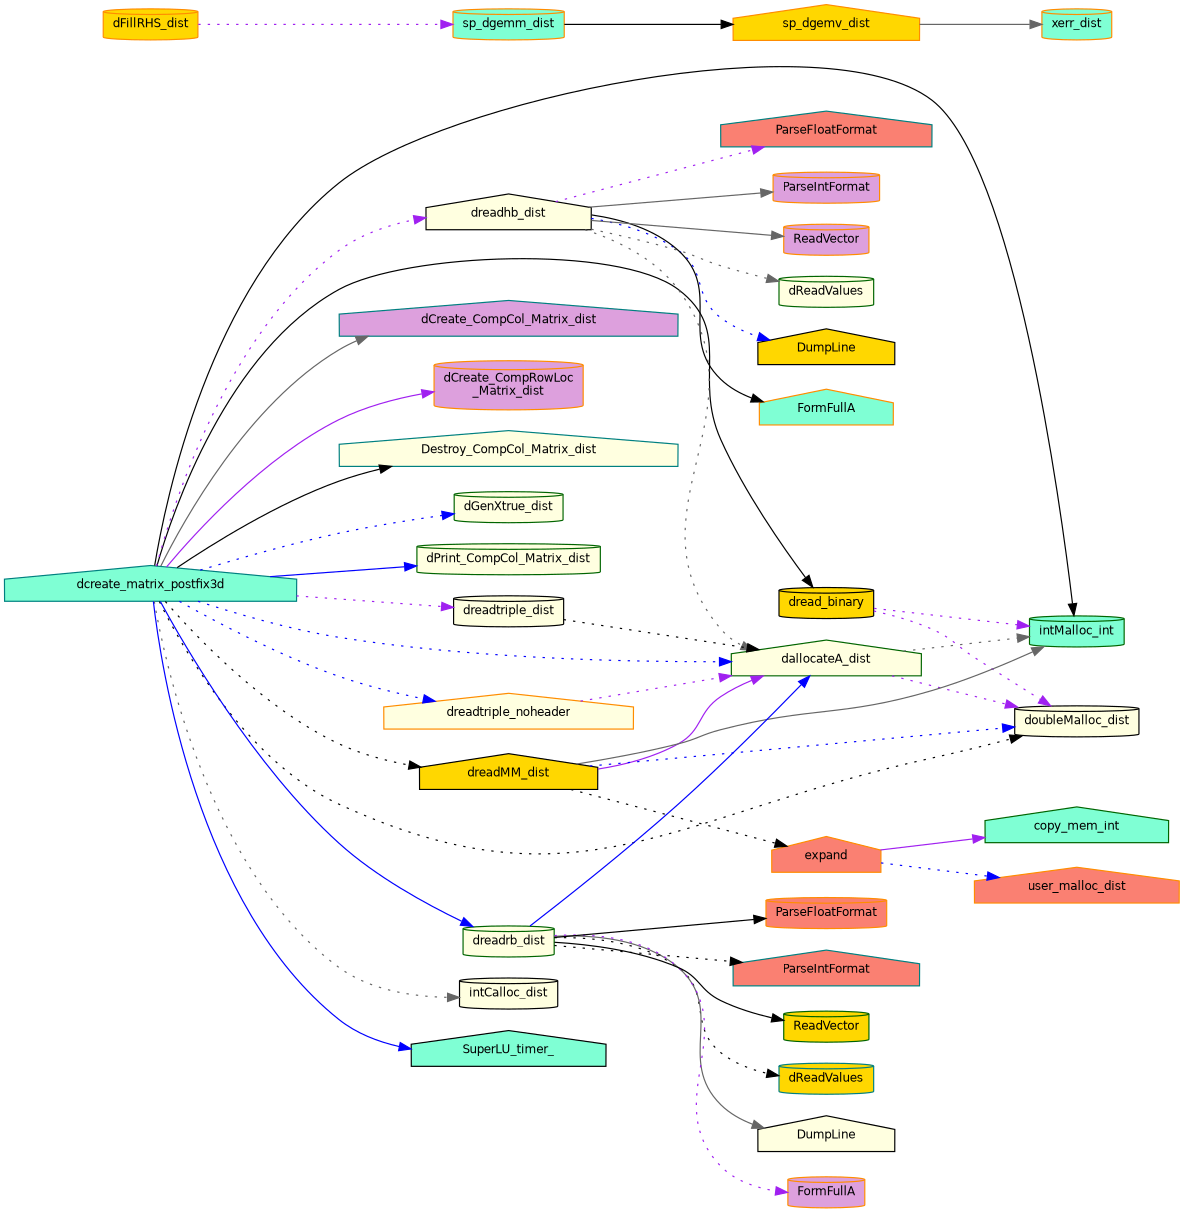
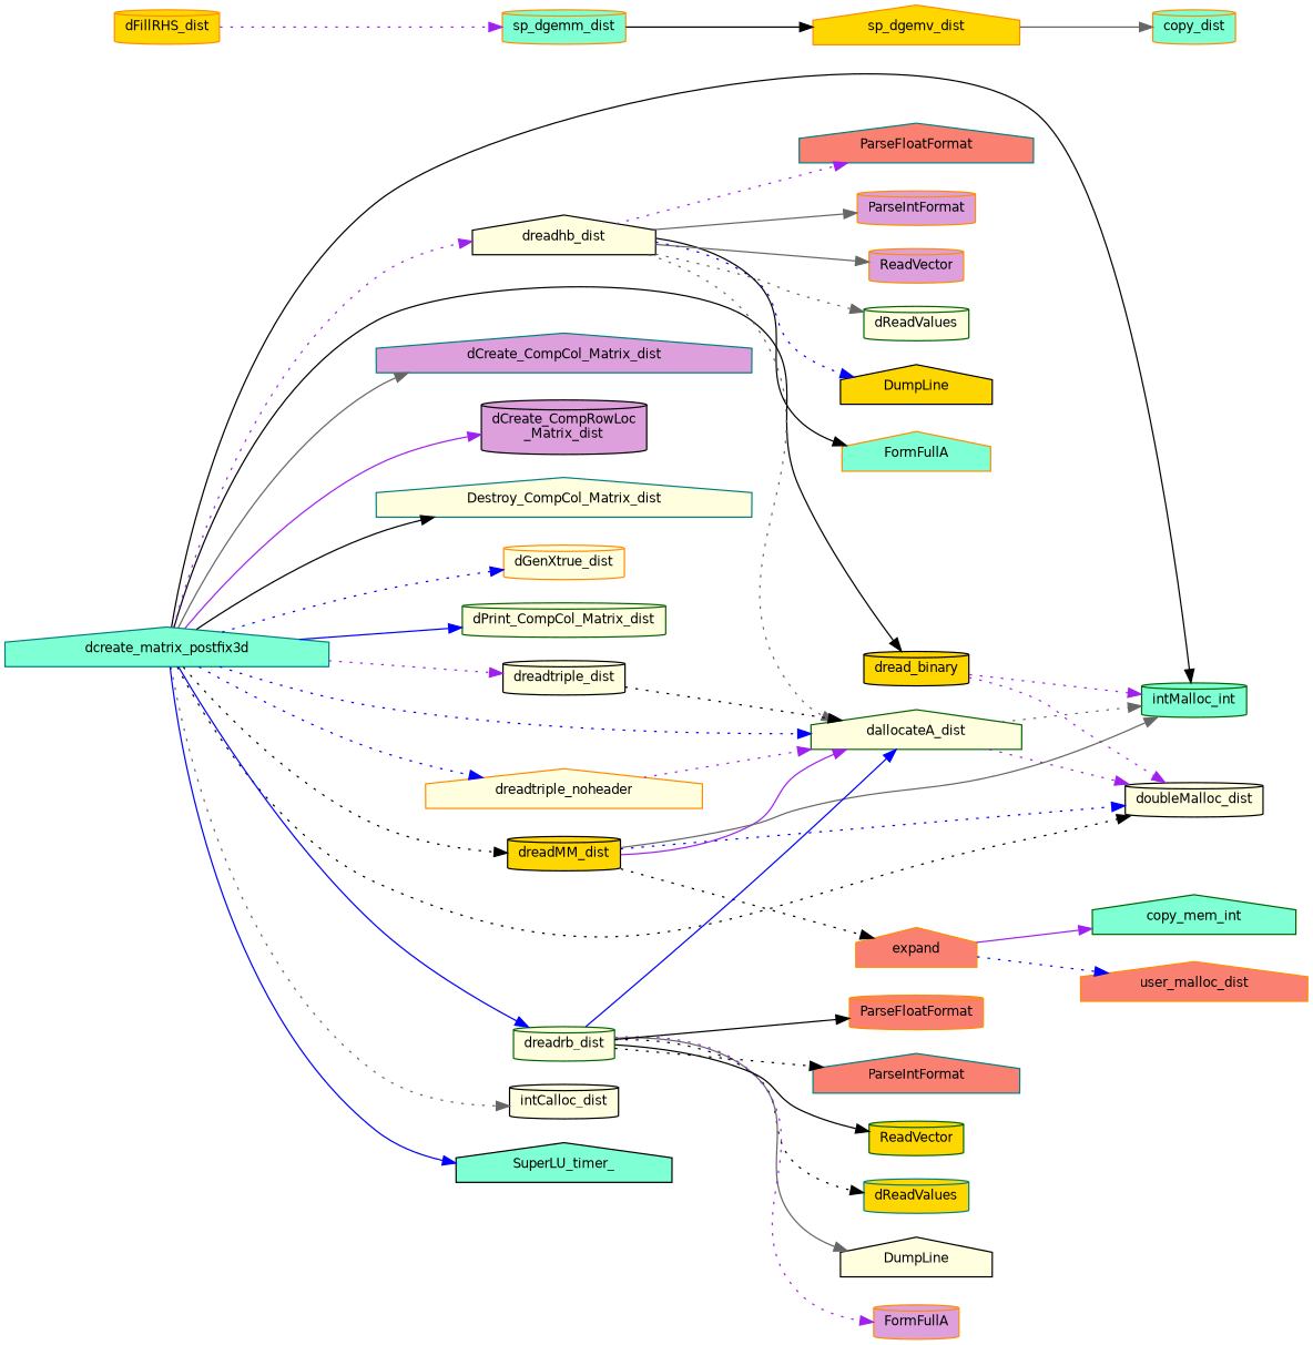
  digraph {
    rankdir=LR
    node [color=darkorange fillcolor=lightyellow fontname=Helvetica fontsize=10 shape=cylinder style=filled]
    edge [color=black fontname=Helvetica fontsize=10 labelfontname=Helvetica labelfontsize=10 style=dotted]
    n1 [color=teal fillcolor=aquamarine fontcolor=black height=0.2 label=dcreate_matrix_postfix3d shape=house width=0.4]
    n2 [color=darkgreen height=0.2 label=dallocateA_dist shape=house width=0.4]
    n3 [color=black height=0.2 label=doubleMalloc_dist width=0.4]
    n4 [color=darkgreen fillcolor=aquamarine height=0.2 label=intMalloc_int width=0.4]
    n5 [color=teal fillcolor=plum height=0.2 label=dCreate_CompCol_Matrix_dist shape=house width=0.4]
-   n6 [fillcolor=plum height=0.2 label="dCreate_CompRowLoc\l_Matrix_dist" width=0.4]
+   n6 [color=black fillcolor=plum height=0.2 label="dCreate_CompRowLoc\l_Matrix_dist" width=0.4]
    n7 [color=teal height=0.2 label=Destroy_CompCol_Matrix_dist shape=house width=0.4]
-   n8 [color=darkgreen height=0.2 label=dGenXtrue_dist width=0.4]
+   n8 [height=0.2 label=dGenXtrue_dist width=0.4]
    n9 [color=darkgreen height=0.2 label=dPrint_CompCol_Matrix_dist width=0.4]
    n10 [color=black fillcolor=gold height=0.2 label=dread_binary width=0.4]
    n11 [color=black height=0.2 label=dreadhb_dist shape=house width=0.4]
-   n12 [color=black fillcolor=gold height=0.2 label=dreadMM_dist shape=house width=0.4]
+   n12 [color=black fillcolor=gold height=0.2 label=dreadMM_dist width=0.4]
    n13 [color=darkgreen height=0.2 label=dreadrb_dist width=0.4]
    n14 [color=black height=0.2 label=dreadtriple_dist width=0.4]
    n15 [height=0.2 label=dreadtriple_noheader shape=house width=0.4]
    n16 [color=black height=0.2 label=intCalloc_dist width=0.4]
    n17 [color=black fillcolor=aquamarine height=0.2 label=SuperLU_timer_ shape=house width=0.4]
    n18 [fillcolor=gold height=0.2 label=dFillRHS_dist width=0.4]
    n19 [fillcolor=aquamarine height=0.2 label=sp_dgemm_dist width=0.4]
    n20 [color=darkgreen height=0.2 label=dReadValues width=0.4]
    n21 [color=black fillcolor=gold height=0.2 label=DumpLine shape=house width=0.4]
    n22 [fillcolor=aquamarine height=0.2 label=FormFullA shape=house width=0.4]
    n23 [color=teal fillcolor=salmon height=0.2 label=ParseFloatFormat shape=house width=0.4]
    n24 [fillcolor=plum height=0.2 label=ParseIntFormat width=0.4]
    n25 [fillcolor=plum height=0.2 label=ReadVector width=0.4]
    n26 [fillcolor=salmon height=0.2 label=expand shape=house width=0.4]
    n27 [color=teal fillcolor=gold height=0.2 label=dReadValues width=0.4]
    n28 [color=black height=0.2 label=DumpLine shape=house width=0.4]
    n29 [fillcolor=plum height=0.2 label=FormFullA width=0.4]
    n30 [fillcolor=salmon height=0.2 label=ParseFloatFormat width=0.4]
    n31 [color=teal fillcolor=salmon height=0.2 label=ParseIntFormat shape=house width=0.4]
    n32 [color=darkgreen fillcolor=gold height=0.2 label=ReadVector width=0.4]
    n33 [fillcolor=gold height=0.2 label=sp_dgemv_dist shape=house width=0.4]
-   n34 [fillcolor=aquamarine height=0.2 label=xerr_dist width=0.4]
+   n34 [fillcolor=aquamarine height=0.2 label=copy_dist width=0.4]
    n35 [color=darkgreen fillcolor=aquamarine height=0.2 label=copy_mem_int shape=house width=0.4]
    n36 [fillcolor=salmon height=0.2 label=user_malloc_dist shape=house width=0.4]
    n1 -> n2 [color=blue]
    n1 -> n3
    n1 -> n4 [style=solid]
    n1 -> n5 [color=gray40 style=solid]
    n1 -> n6 [color=purple style=solid]
    n1 -> n7 [style=solid]
    n1 -> n8 [color=blue]
    n1 -> n9 [color=blue style=solid]
    n1 -> n10 [style=solid]
    n1 -> n11 [color=purple]
    n1 -> n12
    n1 -> n13 [color=blue style=solid]
    n1 -> n14 [color=purple]
    n1 -> n15 [color=blue]
    n1 -> n16 [color=gray40]
    n1 -> n17 [color=blue style=solid]
    n2 -> n3 [color=purple]
    n2 -> n4 [color=gray40]
    n10 -> n3 [color=purple]
    n10 -> n4 [color=purple]
    n11 -> n2 [color=gray40]
    n11 -> n20 [color=gray40]
    n11 -> n21 [color=blue]
    n11 -> n22 [style=solid]
    n11 -> n23 [color=purple]
    n11 -> n24 [color=gray40 style=solid]
    n11 -> n25 [color=gray40 style=solid]
    n12 -> n2 [color=purple style=solid]
    n12 -> n3 [color=blue]
    n12 -> n4 [color=gray40 style=solid]
    n12 -> n26
    n13 -> n2 [color=blue style=solid]
    n13 -> n27
    n13 -> n28 [color=gray40 style=solid]
    n13 -> n29 [color=purple]
    n13 -> n30 [style=solid]
    n13 -> n31
    n13 -> n32 [style=solid]
    n14 -> n2
    n15 -> n2 [color=purple]
    n18 -> n19 [color=purple]
    n19 -> n33 [style=solid]
    n26 -> n35 [color=purple style=solid]
    n26 -> n36 [color=blue]
    n33 -> n34 [color=gray40 style=solid]
  }
